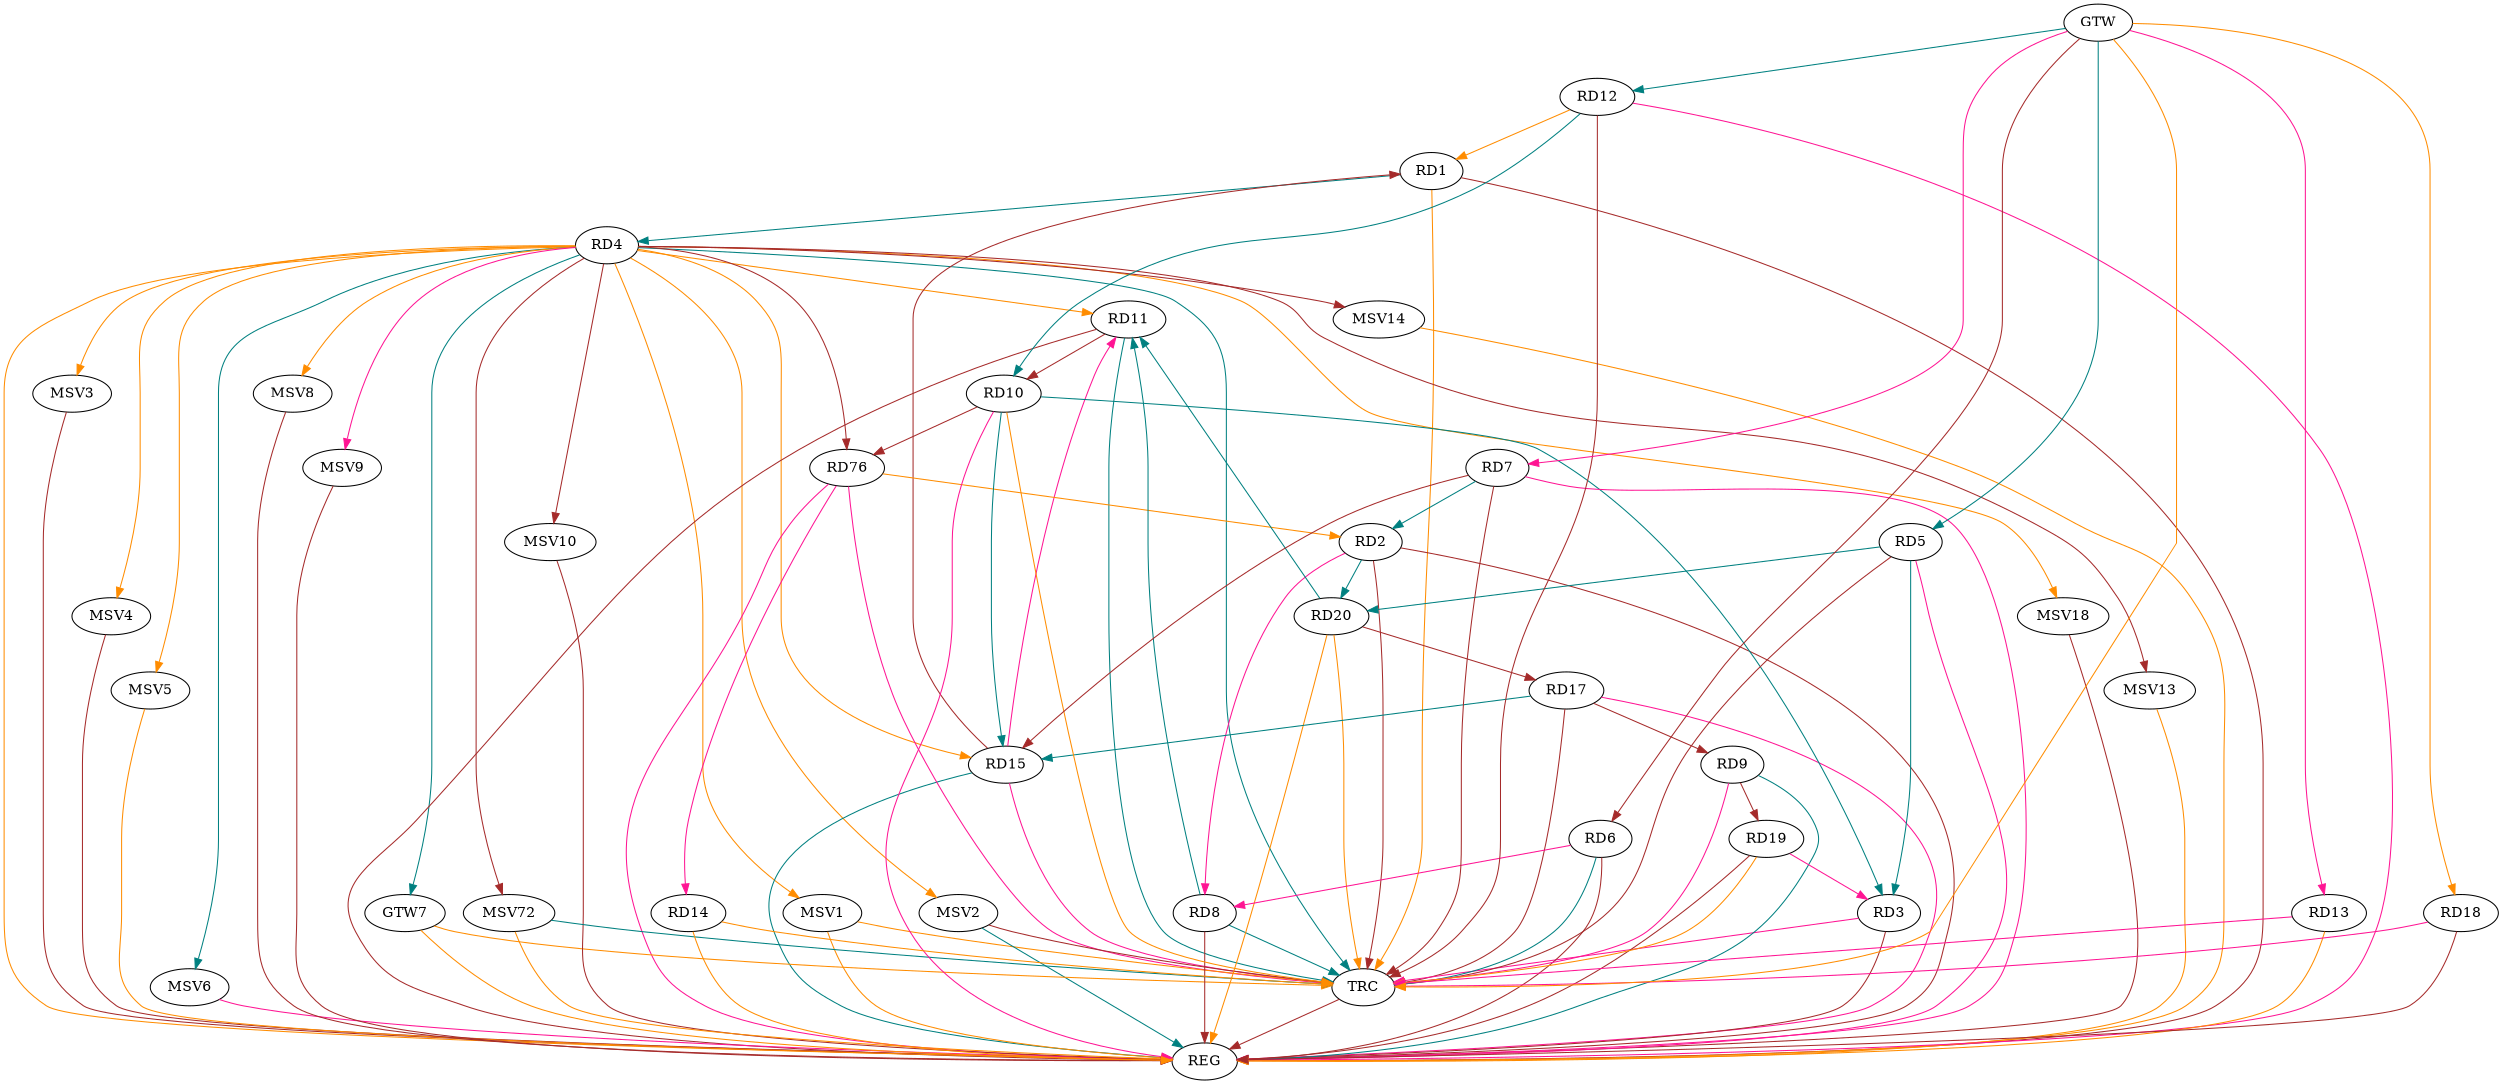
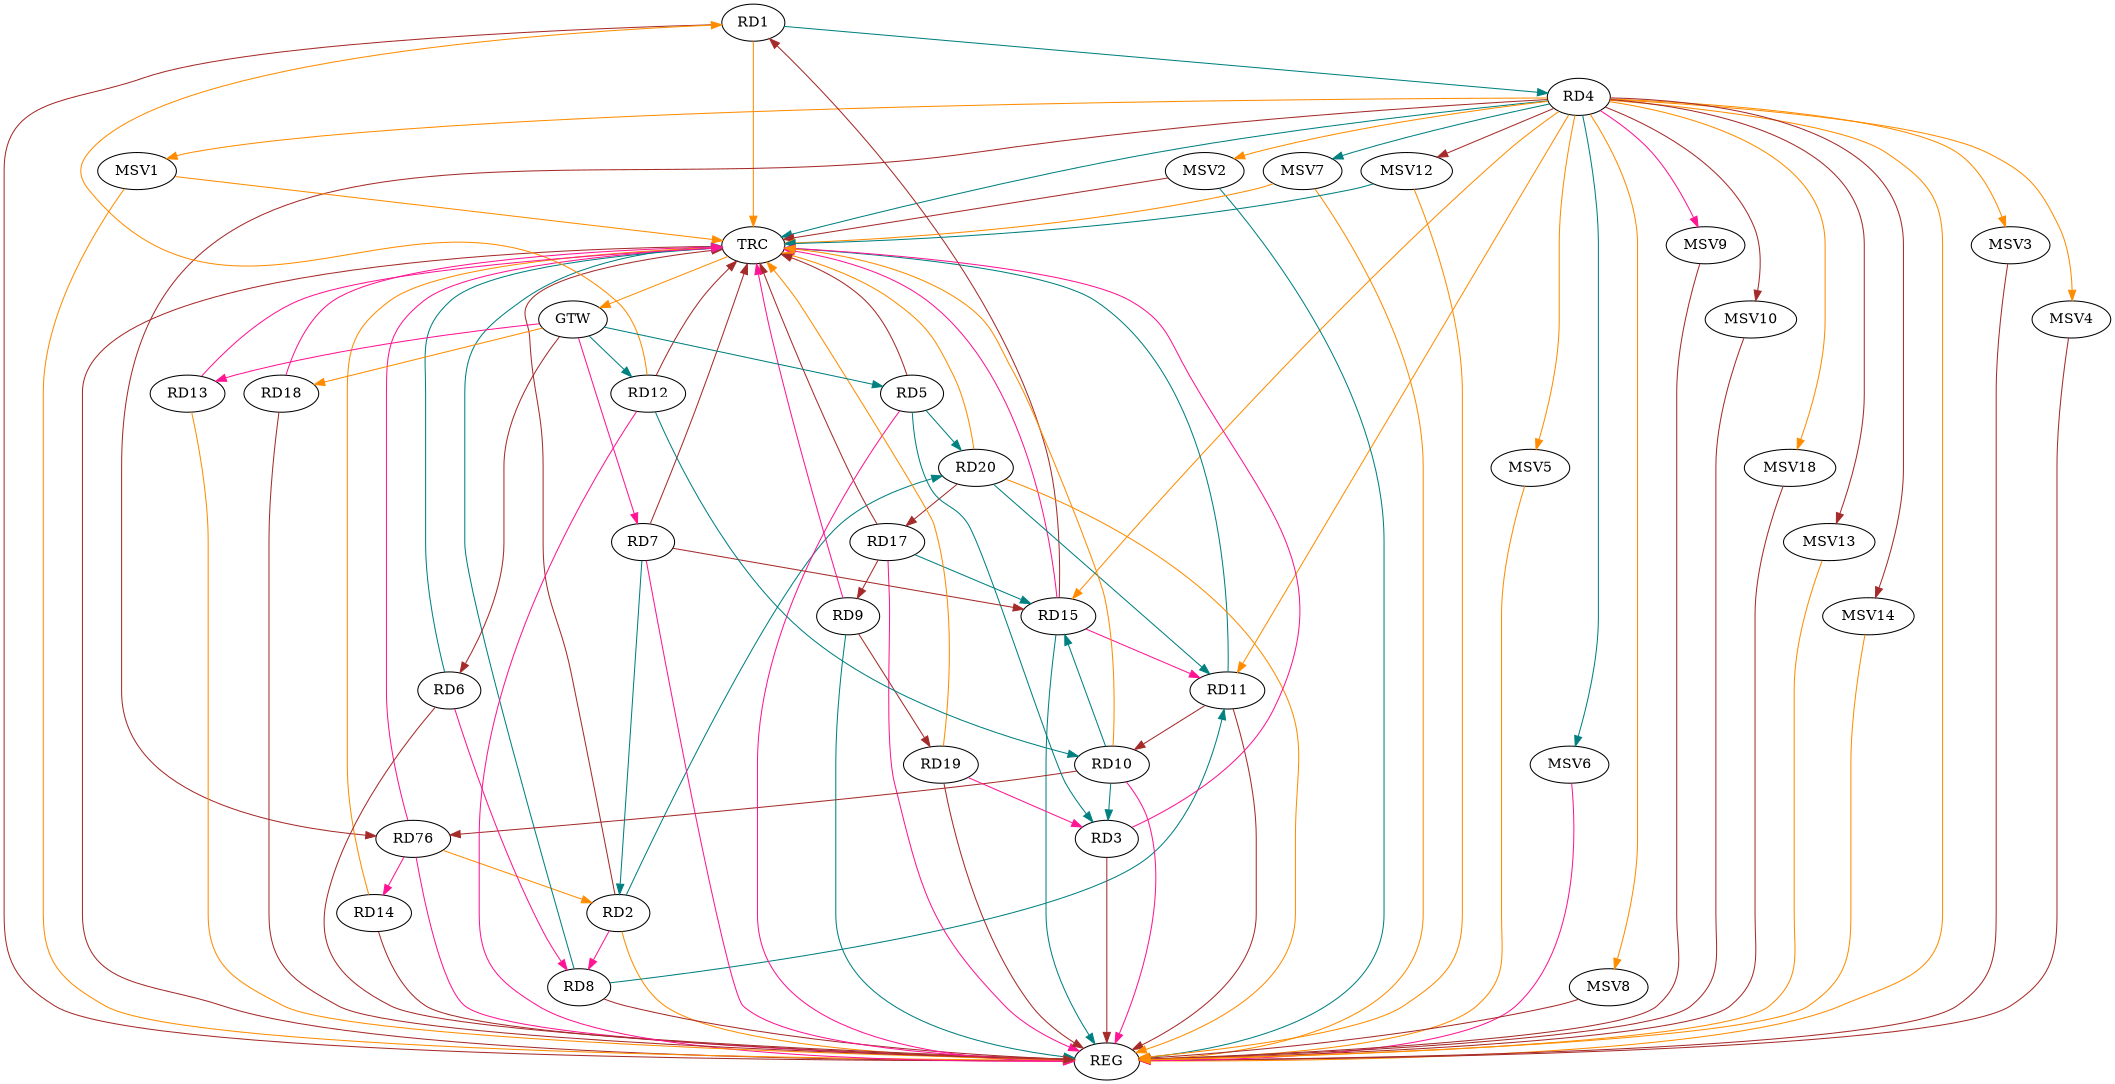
  strict digraph {
    edge [color=brown]
    n1 [label=RD1]
    n2 [label=RD4]
    n3 [label=REG]
    n4 [label=TRC]
    n5 [label=RD11]
    n6 [label=RD15]
    n7 [label=RD76]
    n8 [label=MSV1]
    n9 [label=MSV2]
    n10 [label=MSV3]
    n11 [label=MSV4]
    n12 [label=MSV5]
    n13 [label=MSV6]
-   n14 [label=GTW7]
+   n14 [label=MSV7]
    n15 [label=MSV8]
    n16 [label=MSV9]
    n17 [label=MSV10]
    n18 [label=MSV18]
-   n19 [label=MSV72]
+   n19 [label=MSV12]
    n20 [label=MSV13]
    n21 [label=MSV14]
    n22 [label=RD2]
    n23 [label=RD8]
    n24 [label=RD20]
    n25 [label=RD17]
    n26 [label=RD3]
    n27 [label=RD10]
    n28 [label=RD14]
    n29 [label=RD5]
    n30 [label=RD6]
    n31 [label=RD7]
    n32 [label=RD9]
    n33 [label=RD19]
    n34 [label=RD12]
    n35 [label=RD13]
    n36 [label=RD18]
    n37 [label=GTW]
    n1 -> n2 [color=teal]
    n1 -> n3
    n1 -> n4 [color=darkorange]
    n2 -> n3 [color=darkorange]
    n2 -> n4 [color=teal]
    n2 -> n5 [color=darkorange]
    n2 -> n6 [color=darkorange]
    n2 -> n7
    n2 -> n8 [color=darkorange]
    n2 -> n9 [color=darkorange]
    n2 -> n10 [color=darkorange]
    n2 -> n11 [color=darkorange]
    n2 -> n12 [color=darkorange]
    n2 -> n13 [color=teal]
    n2 -> n14 [color=teal]
    n2 -> n15 [color=darkorange]
    n2 -> n16 [color=deeppink]
    n2 -> n17
    n2 -> n18 [color=darkorange]
    n2 -> n19
    n2 -> n20
    n2 -> n21
    n4 -> n3
    n5 -> n3
    n5 -> n4 [color=teal]
    n5 -> n27
    n6 -> n1
    n6 -> n3 [color=teal]
    n6 -> n4 [color=deeppink]
    n6 -> n5 [color=deeppink]
    n7 -> n3 [color=deeppink]
    n7 -> n4 [color=deeppink]
    n7 -> n22 [color=darkorange]
    n7 -> n28 [color=deeppink]
    n8 -> n3 [color=darkorange]
    n8 -> n4 [color=darkorange]
    n9 -> n3 [color=teal]
    n9 -> n4
    n10 -> n3
    n11 -> n3
    n12 -> n3 [color=darkorange]
    n13 -> n3 [color=deeppink]
    n14 -> n3 [color=darkorange]
    n14 -> n4 [color=darkorange]
    n15 -> n3
    n16 -> n3
    n17 -> n3
    n18 -> n3
    n19 -> n3 [color=darkorange]
    n19 -> n4 [color=teal]
    n20 -> n3 [color=darkorange]
    n21 -> n3 [color=darkorange]
-   n22 -> n3
+   n22 -> n3 [color=darkorange]
    n22 -> n4
    n22 -> n23 [color=deeppink]
    n22 -> n24 [color=teal]
    n23 -> n3
    n23 -> n4 [color=teal]
    n23 -> n5 [color=teal]
    n24 -> n3 [color=darkorange]
    n24 -> n4 [color=darkorange]
    n24 -> n5 [color=teal]
    n24 -> n25
    n25 -> n3 [color=deeppink]
    n25 -> n4
    n25 -> n6 [color=teal]
    n25 -> n32
    n26 -> n3
    n26 -> n4 [color=deeppink]
    n27 -> n3 [color=deeppink]
    n27 -> n4 [color=darkorange]
    n27 -> n6 [color=teal]
    n27 -> n7
    n27 -> n26 [color=teal]
-   n28 -> n3 [color=darkorange]
+   n28 -> n3
    n28 -> n4 [color=darkorange]
    n29 -> n3 [color=deeppink]
    n29 -> n4
    n29 -> n24 [color=teal]
    n29 -> n26 [color=teal]
    n30 -> n3
    n30 -> n4 [color=teal]
    n30 -> n23 [color=deeppink]
    n31 -> n3 [color=deeppink]
    n31 -> n4
    n31 -> n6
    n31 -> n22 [color=teal]
    n32 -> n3 [color=teal]
    n32 -> n4 [color=deeppink]
    n32 -> n33
    n33 -> n3
    n33 -> n4 [color=darkorange]
    n33 -> n26 [color=deeppink]
    n34 -> n1 [color=darkorange]
    n34 -> n3 [color=deeppink]
    n34 -> n4
    n34 -> n27 [color=teal]
    n35 -> n3 [color=darkorange]
    n35 -> n4 [color=deeppink]
    n36 -> n3
    n36 -> n4 [color=deeppink]
-   n37 -> n4 [color=darkorange]
+   n4 -> n37 [color=darkorange]
    n37 -> n29 [color=teal]
    n37 -> n30
    n37 -> n31 [color=deeppink]
    n37 -> n34 [color=teal]
    n37 -> n35 [color=deeppink]
    n37 -> n36 [color=darkorange]
  }
